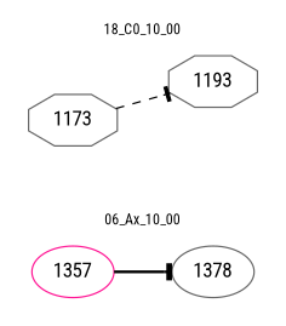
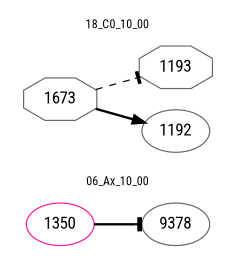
  digraph {
    fontname="Roboto Condensed"
    rankdir=LR
    node [color=gray40 fontname="Roboto Condensed" shape=ellipse]
    edge [arrowhead=tee color=black fontname="Roboto Condensed" style=bold]
-   n1 [color=deeppink label=1357]
-   n2 [label=1378]
-   n3 [label=1173 shape=octagon]
+   n1 [color=deeppink label=1350]
+   n2 [label=9378]
+   n3 [label=1673 shape=octagon]
+   n4 [label=1192]
    n5 [label=1193 shape=octagon]
    subgraph cluster_1 {
      color=white
      fontsize=10
      label="06_Ax_10_00"
      n1
      n2
    }
    subgraph cluster_2 {
      color=white
      fontsize=10
      label="18_C0_10_00"
      n3
+     n4
      n5
    }
    n1 -> n2
+   n3 -> n4 [arrowhead=normal]
    n3 -> n5 [style=dashed]
  }
